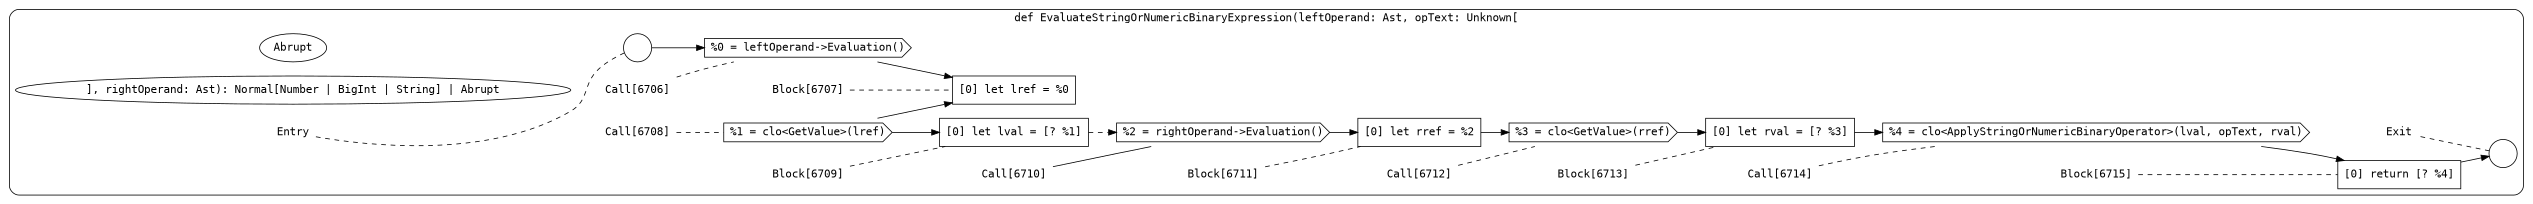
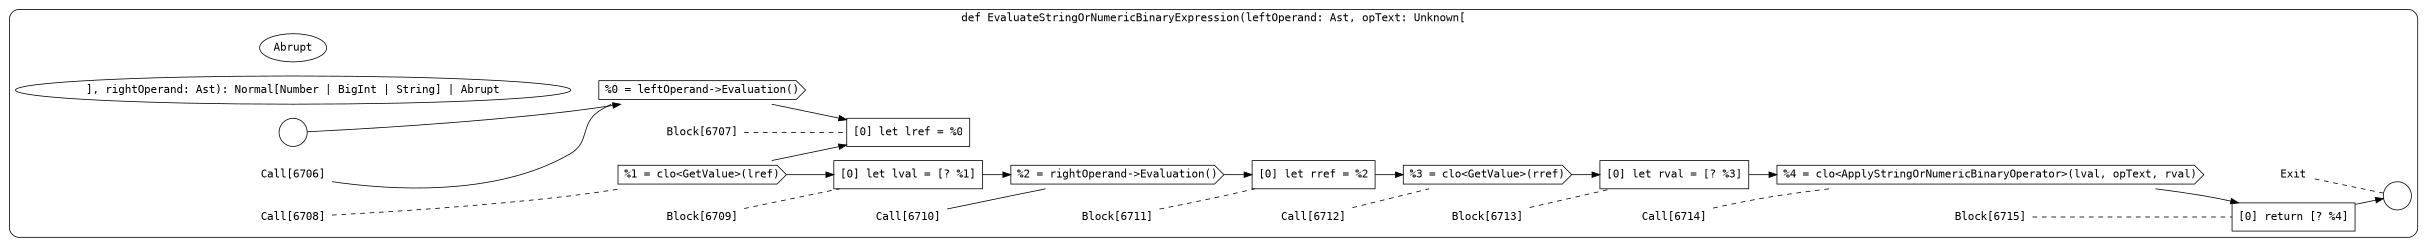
  digraph {
    fontname=Consolas
    rankdir=LR
    node [fontname=Consolas shape=none]
    edge [arrowhead=none color=black fontname=Consolas]
    n1 [label=Abrupt shape=""]
    "], rightOperand: Ast): Normal[Number | BigInt | String] | Abrupt" [shape=""]
-   n3 [label=<<font color="black">Entry</font>>]
    n4 [color=black fillcolor=white label=" " shape=circle style=filled]
    n5 [color=black fillcolor=white label=<<font color="black">%0 = leftOperand-&gt;Evaluation()</font>> shape=cds style=filled]
    n6 [color=black fillcolor=white label=<<font color="black">[0] let lref = %0<BR ALIGN="LEFT"/></font>> shape=box style=filled]
    n7 [label=<<font color="black">Exit</font>>]
    n8 [color=black fillcolor=white label=" " shape=circle style=filled]
    n9 [label=<<font color="black">Call[6706]</font>>]
    n10 [color=black fillcolor=white label=<<font color="black">%1 = clo&lt;GetValue&gt;(lref)</font>> shape=cds style=filled]
    n11 [label=<<font color="black">Block[6707]</font>>]
    n12 [color=black fillcolor=white label=<<font color="black">[0] let lval = [? %1]<BR ALIGN="LEFT"/></font>> shape=box style=filled]
    n13 [label=<<font color="black">Call[6708]</font>>]
    n14 [color=black fillcolor=white label=<<font color="black">%2 = rightOperand-&gt;Evaluation()</font>> shape=cds style=filled]
    n15 [label=<<font color="black">Block[6709]</font>>]
    n16 [color=black fillcolor=white label=<<font color="black">[0] let rref = %2<BR ALIGN="LEFT"/></font>> shape=box style=filled]
    n17 [label=<<font color="black">Call[6710]</font>>]
    n18 [color=black fillcolor=white label=<<font color="black">%3 = clo&lt;GetValue&gt;(rref)</font>> shape=cds style=filled]
    n19 [label=<<font color="black">Block[6711]</font>>]
    n20 [color=black fillcolor=white label=<<font color="black">[0] let rval = [? %3]<BR ALIGN="LEFT"/></font>> shape=box style=filled]
    n21 [label=<<font color="black">Call[6712]</font>>]
    n22 [color=black fillcolor=white label=<<font color="black">%4 = clo&lt;ApplyStringOrNumericBinaryOperator&gt;(lval, opText, rval)</font>> shape=cds style=filled]
    n23 [label=<<font color="black">Block[6713]</font>>]
    n24 [color=black fillcolor=white label=<<font color="black">[0] return [? %4]<BR ALIGN="LEFT"/></font>> shape=box style=filled]
    n25 [label=<<font color="black">Call[6714]</font>>]
    n26 [label=<<font color="black">Block[6715]</font>>]
    subgraph cluster_1 {
      label="def EvaluateStringOrNumericBinaryExpression(leftOperand: Ast, opText: Unknown["
      style=rounded
      n1
      "], rightOperand: Ast): Normal[Number | BigInt | String] | Abrupt"
-     n3
      n4
      n5
      n6
      n7
      n8
      n9
      n10
      n11
      n12
      n13
      n14
      n15
      n16
      n17
      n18
      n19
      n20
      n21
      n22
      n23
      n24
      n25
      n26
    }
-   n3 -> n4 [style=dashed]
    n4 -> n5 [arrowhead=""]
    n5 -> n6 [arrowhead=""]
    n7 -> n8 [style=dashed]
-   n9 -> n5 [style=dashed]
+   n9 -> n5 [style=solid]
    n10 -> n6 [arrowhead=""]
    n10 -> n12 [arrowhead=""]
    n11 -> n6 [style=dashed]
-   n12 -> n14 [style=dashed arrowhead=""]
+   n12 -> n14 [arrowhead=""]
    n13 -> n10 [style=dashed]
    n14 -> n16 [arrowhead=""]
    n15 -> n12 [style=dashed]
    n16 -> n18 [arrowhead=""]
    n17 -> n14 [style=solid]
    n18 -> n20 [arrowhead=""]
    n19 -> n16 [style=dashed]
    n20 -> n22 [arrowhead=""]
    n21 -> n18 [style=dashed]
    n22 -> n24 [arrowhead=""]
    n23 -> n20 [style=dashed]
    n24 -> n8 [arrowhead=""]
    n25 -> n22 [style=dashed]
    n26 -> n24 [style=dashed]
  }
